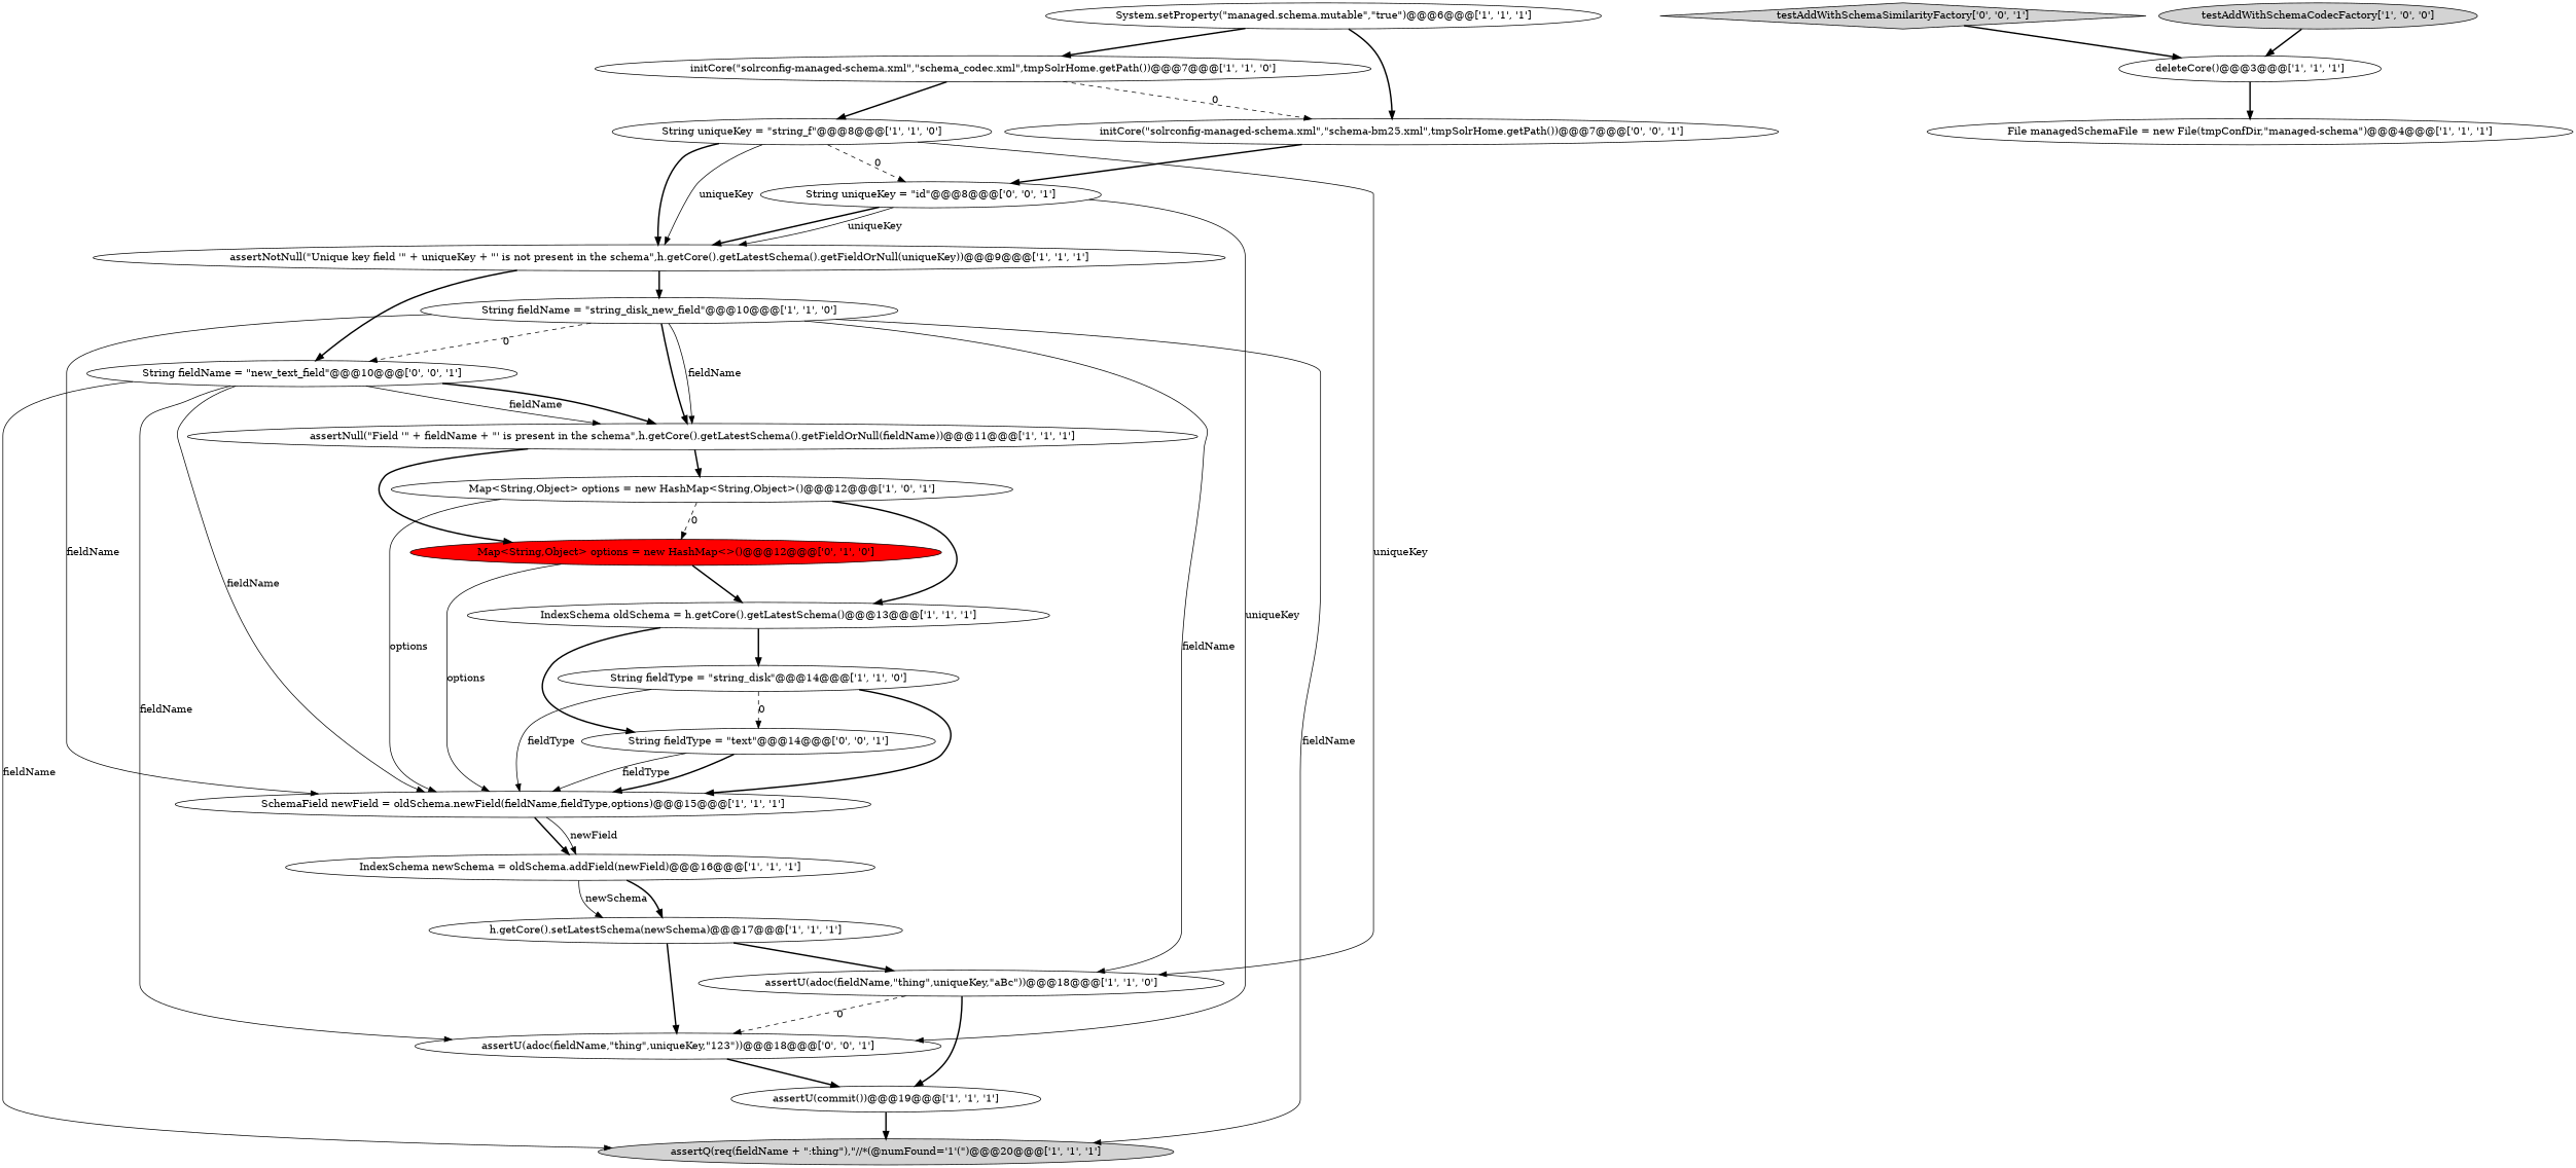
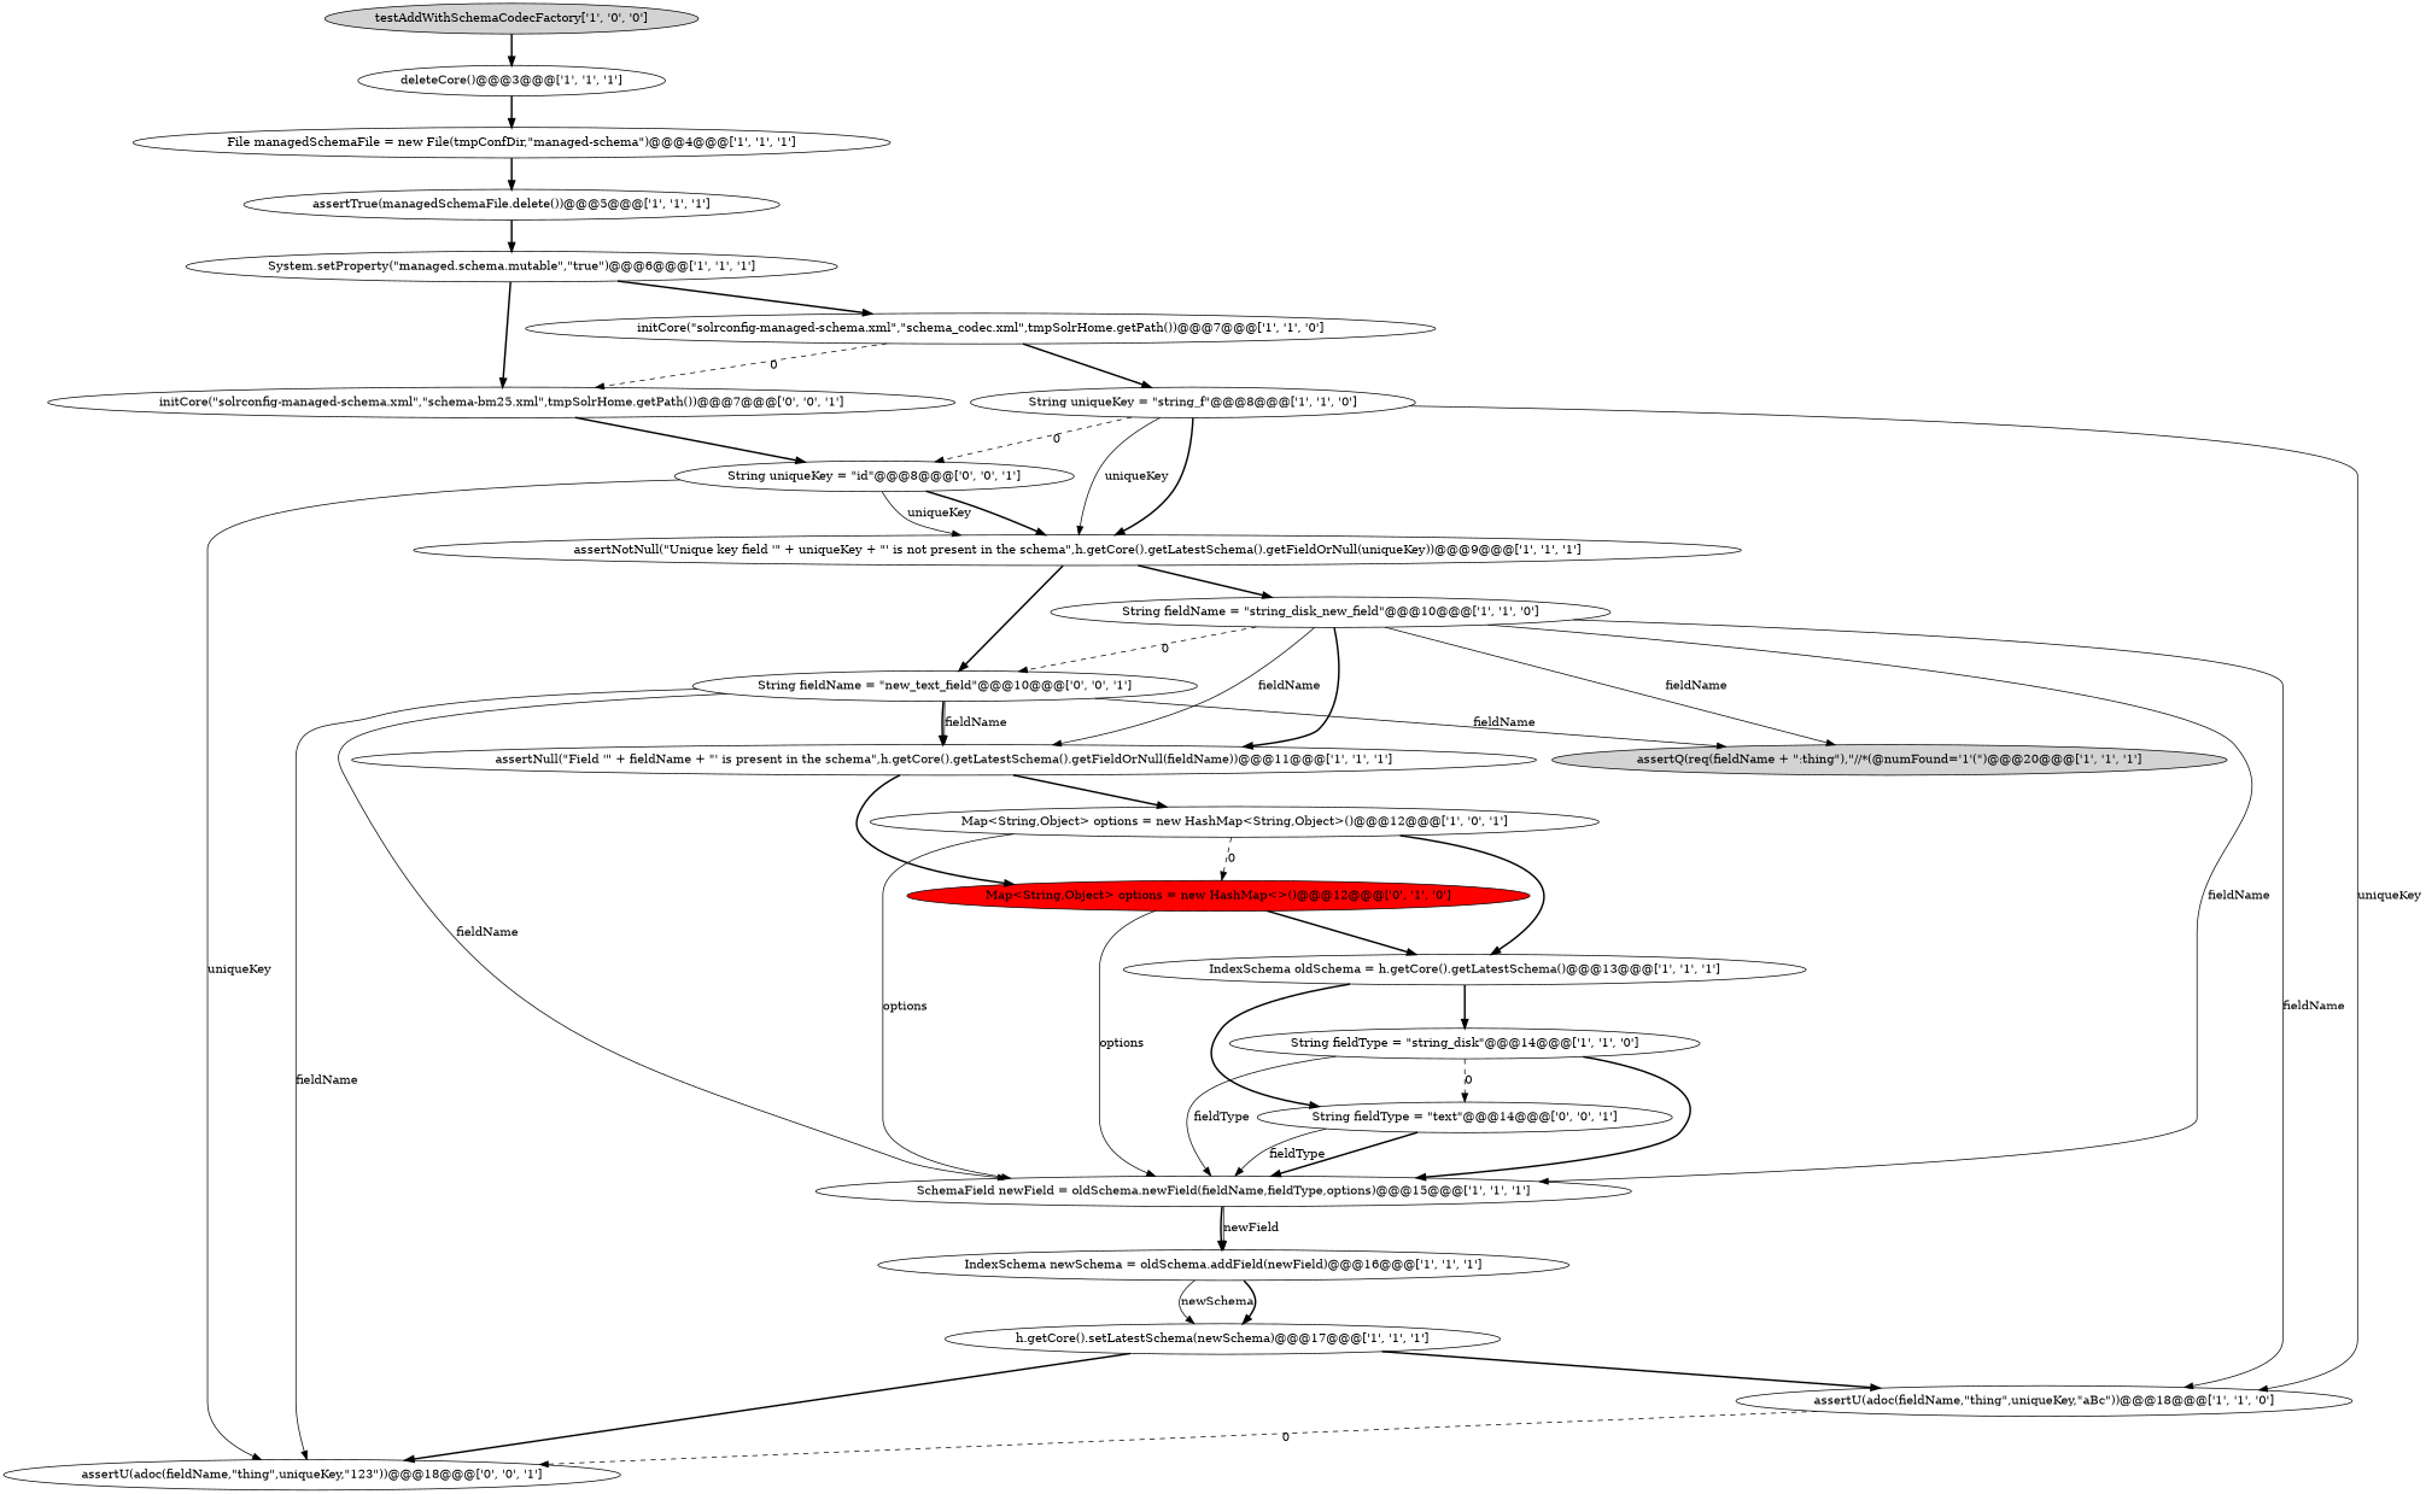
  digraph {
    fontname="DejaVu Serif"
    node [fillcolor=white fontname="DejaVu Serif" shape=ellipse style=filled]
    edge [fontname="DejaVu Serif" style=bold]
    n1 [label="String fieldName = \"new_text_field\"@@@10@@@['0', '0', '1']"]
    n2 [label="SchemaField newField = oldSchema.newField(fieldName,fieldType,options)@@@15@@@['1', '1', '1']"]
    n3 [label="assertNull(\"Field '\" + fieldName + \"' is present in the schema\",h.getCore().getLatestSchema().getFieldOrNull(fieldName))@@@11@@@['1', '1', '1']"]
    n4 [label="assertU(adoc(fieldName,\"thing\",uniqueKey,\"123\"))@@@18@@@['0', '0', '1']"]
    n5 [fillcolor=lightgray label="assertQ(req(fieldName + \":thing\"),\"//*(@numFound='1'(\")@@@20@@@['1', '1', '1']"]
    n6 [label="IndexSchema newSchema = oldSchema.addField(newField)@@@16@@@['1', '1', '1']"]
    n7 [fillcolor=red label="Map<String,Object> options = new HashMap<>()@@@12@@@['0', '1', '0']"]
    n8 [label="Map<String,Object> options = new HashMap<String,Object>()@@@12@@@['1', '0', '1']"]
-   n9 [label="assertU(commit())@@@19@@@['1', '1', '1']"]
-   n10 [fillcolor=lightgray label="testAddWithSchemaSimilarityFactory['0', '0', '1']" shape=diamond]
    n11 [label="deleteCore()@@@3@@@['1', '1', '1']"]
    n12 [label="File managedSchemaFile = new File(tmpConfDir,\"managed-schema\")@@@4@@@['1', '1', '1']"]
    n13 [label="assertNotNull(\"Unique key field '\" + uniqueKey + \"' is not present in the schema\",h.getCore().getLatestSchema().getFieldOrNull(uniqueKey))@@@9@@@['1', '1', '1']"]
    n14 [label="String fieldName = \"string_disk_new_field\"@@@10@@@['1', '1', '0']"]
    n15 [label="assertU(adoc(fieldName,\"thing\",uniqueKey,\"aBc\"))@@@18@@@['1', '1', '0']"]
    n16 [label="IndexSchema oldSchema = h.getCore().getLatestSchema()@@@13@@@['1', '1', '1']"]
    n17 [label="String fieldType = \"string_disk\"@@@14@@@['1', '1', '0']"]
    n18 [label="String fieldType = \"text\"@@@14@@@['0', '0', '1']"]
    n19 [label="h.getCore().setLatestSchema(newSchema)@@@17@@@['1', '1', '1']"]
+   n20 [label="assertTrue(managedSchemaFile.delete())@@@5@@@['1', '1', '1']"]
    n21 [label="System.setProperty(\"managed.schema.mutable\",\"true\")@@@6@@@['1', '1', '1']"]
    n22 [label="initCore(\"solrconfig-managed-schema.xml\",\"schema-bm25.xml\",tmpSolrHome.getPath())@@@7@@@['0', '0', '1']"]
    n23 [label="initCore(\"solrconfig-managed-schema.xml\",\"schema_codec.xml\",tmpSolrHome.getPath())@@@7@@@['1', '1', '0']"]
    n24 [label="String uniqueKey = \"id\"@@@8@@@['0', '0', '1']"]
    n25 [fillcolor=lightgray label="testAddWithSchemaCodecFactory['1', '0', '0']"]
    n26 [label="String uniqueKey = \"string_f\"@@@8@@@['1', '1', '0']"]
    n1 -> n2 [label=fieldName style=solid]
    n1 -> n3 [label=fieldName style=solid]
    n1 -> n3
    n1 -> n4 [label=fieldName style=solid]
    n1 -> n5 [label=fieldName style=solid]
    n2 -> n6
    n2 -> n6 [label=newField style=solid]
    n3 -> n7
    n3 -> n8
-   n4 -> n9
    n6 -> n19 [label=newSchema style=solid]
    n6 -> n19
    n7 -> n2 [label=options style=solid]
    n7 -> n16
    n8 -> n2 [label=options style=solid]
    n8 -> n7 [label=0 style=dashed]
    n8 -> n16
-   n9 -> n5
-   n10 -> n11
    n11 -> n12
+   n12 -> n20
    n13 -> n1
    n13 -> n14
    n14 -> n1 [label=0 style=dashed]
    n14 -> n2 [label=fieldName style=solid]
    n14 -> n3
    n14 -> n3 [label=fieldName style=solid]
    n14 -> n5 [label=fieldName style=solid]
    n14 -> n15 [label=fieldName style=solid]
    n15 -> n4 [label=0 style=dashed]
-   n15 -> n9
    n16 -> n17
    n16 -> n18
    n17 -> n2
    n17 -> n2 [label=fieldType style=solid]
    n17 -> n18 [label=0 style=dashed]
    n18 -> n2
    n18 -> n2 [label=fieldType style=solid]
    n19 -> n4
    n19 -> n15
+   n20 -> n21
    n21 -> n22
    n21 -> n23
    n22 -> n24
    n23 -> n22 [label=0 style=dashed]
    n23 -> n26
    n24 -> n4 [label=uniqueKey style=solid]
    n24 -> n13
    n24 -> n13 [label=uniqueKey style=solid]
    n25 -> n11
    n26 -> n13
    n26 -> n13 [label=uniqueKey style=solid]
    n26 -> n15 [label=uniqueKey style=solid]
    n26 -> n24 [label=0 style=dashed]
  }
